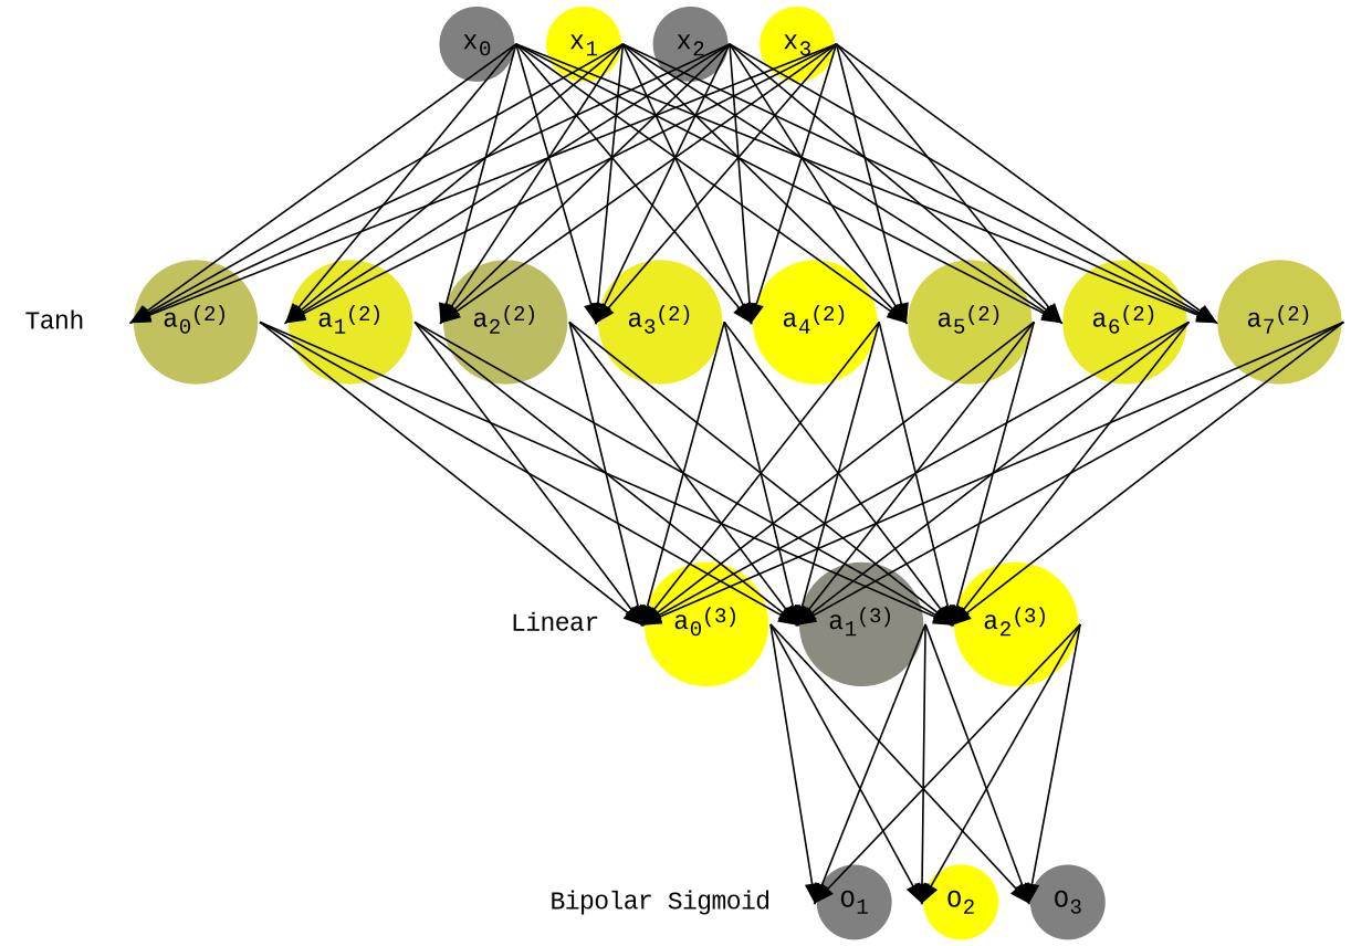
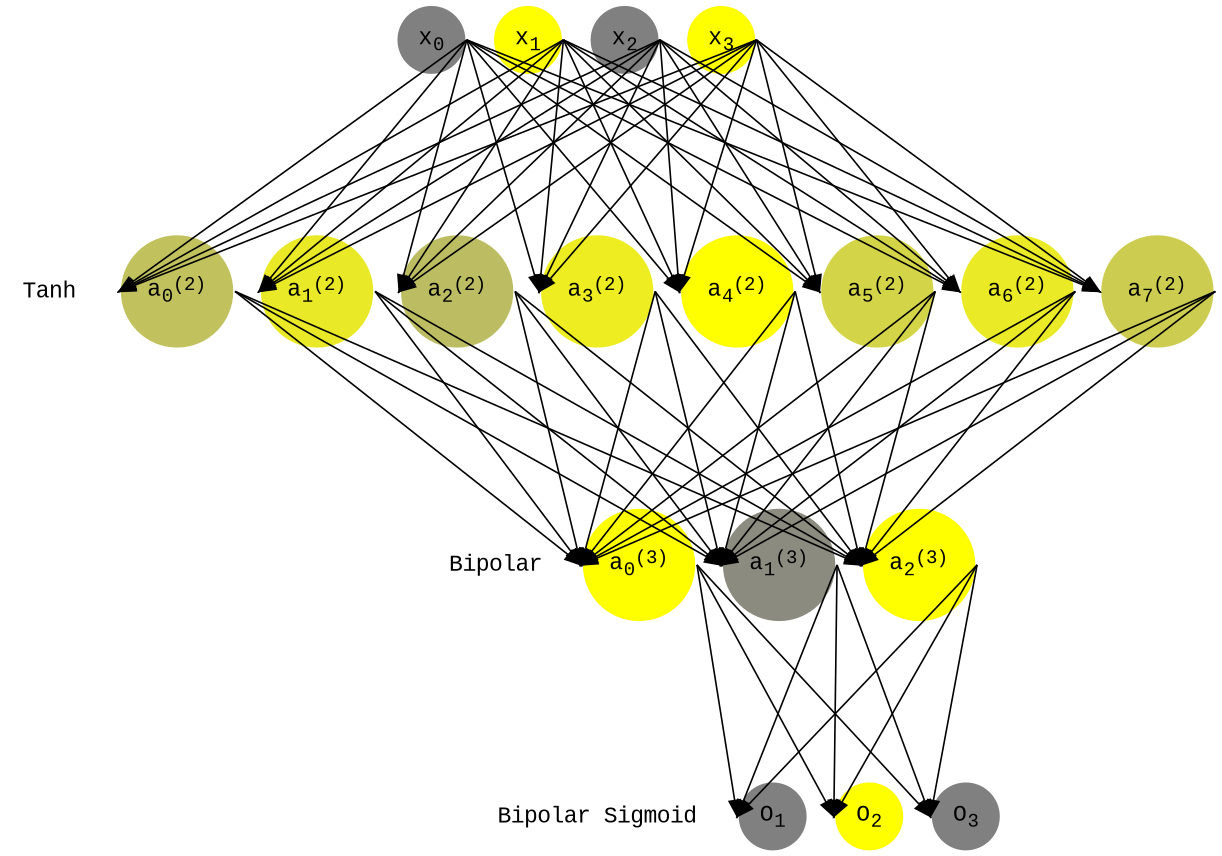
  digraph {
    rankdir=TB
    ranksep=1.4
    splines=false
    fontname="Liberation Mono"
    node [color="0.1667, 0.0, 0.5" fillcolor="0.1667, 0.0, 0.5" shape=circle style=filled fontname="Liberation Mono"]
    edge [headport=w style=solid tailport=e fontname="Liberation Mono"]
    n1 [label=<x<sub>0</sub>>]
    n2 [color="0.1667, 1.0, 1.0" fillcolor="0.1667, 1.0, 1.0" label=<x<sub>1</sub>>]
    n3 [label=<x<sub>2</sub>>]
    n4 [color="0.1667, 1.0, 1.0" fillcolor="0.1667, 1.0, 1.0" label=<x<sub>3</sub>>]
    n5 [color="0.1667, 0.509379, 0.754689" fillcolor="0.1667, 0.509379, 0.754689" label=<a<sub>0</sub><sup>(2)</sup>>]
    n6 [color="0.1667, 0.827550, 0.913775" fillcolor="0.1667, 0.827550, 0.913775" label=<a<sub>1</sub><sup>(2)</sup>>]
    n7 [color="0.1667, 0.476708, 0.738354" fillcolor="0.1667, 0.476708, 0.738354" label=<a<sub>2</sub><sup>(2)</sup>>]
    n8 [color="0.1667, 0.858360, 0.929180" fillcolor="0.1667, 0.858360, 0.929180" label=<a<sub>3</sub><sup>(2)</sup>>]
    n9 [color="0.1667, 0.999431, 0.999715" fillcolor="0.1667, 0.999431, 0.999715" label=<a<sub>4</sub><sup>(2)</sup>>]
    n10 [color="0.1667, 0.659241, 0.829620" fillcolor="0.1667, 0.659241, 0.829620" label=<a<sub>5</sub><sup>(2)</sup>>]
    n11 [color="0.1667, 0.832008, 0.916004" fillcolor="0.1667, 0.832008, 0.916004" label=<a<sub>6</sub><sup>(2)</sup>>]
    n12 [color="0.1667, 0.600187, 0.800094" fillcolor="0.1667, 0.600187, 0.800094" label=<a<sub>7</sub><sup>(2)</sup>>]
    n13 [color="0.1667, 1.897376, 1.448688" fillcolor="0.1667, 1.897376, 1.448688" label=<a<sub>0</sub><sup>(3)</sup>>]
    n14 [color="0.1667, 0.087543, 0.543771" fillcolor="0.1667, 0.087543, 0.543771" label=<a<sub>1</sub><sup>(3)</sup>>]
    n15 [color="0.1667, 1.110047, 1.055023" fillcolor="0.1667, 1.110047, 1.055023" label=<a<sub>2</sub><sup>(3)</sup>>]
    n16 [label=<O<sub>1</sub>>]
    n17 [color="0.1667, 1.0, 1.0" fillcolor="0.1667, 1.0, 1.0" label=<O<sub>2</sub>>]
    n18 [label=<O<sub>3</sub>>]
    n19 [label=Tanh shape=plaintext color="" fillcolor="" style=""]
-   n20 [label=Linear shape=plaintext color="" fillcolor="" style=""]
+   n20 [label=Bipolar shape=plaintext color="" fillcolor="" style=""]
    n21 [label="Bipolar Sigmoid" shape=plaintext color="" fillcolor="" style=""]
    subgraph sub_1 {
      n1
    }
    subgraph sub_2 {
      n2
    }
    subgraph sub_3 {
      n3
    }
    subgraph sub_4 {
      n4
    }
    subgraph sub_5 {
      n5
    }
    subgraph sub_6 {
      n6
    }
    subgraph sub_7 {
      n7
    }
    subgraph sub_8 {
      n8
    }
    subgraph sub_9 {
      n9
    }
    subgraph sub_10 {
      n10
    }
    subgraph sub_11 {
      n11
    }
    subgraph sub_12 {
      n12
    }
    subgraph sub_13 {
      n13
    }
    subgraph sub_14 {
      n14
    }
    subgraph sub_15 {
      n15
    }
    subgraph sub_16 {
      n16
    }
    subgraph sub_17 {
      n17
    }
    subgraph sub_18 {
      n18
    }
    subgraph sub_19 {
      rank=same
      n1
      n2
      n3
      n4
    }
    subgraph sub_20 {
      rank=same
      n5
      n6
      n7
      n8
      n9
      n10
      n11
      n12
    }
    subgraph sub_21 {
      rank=same
      n13
      n14
      n15
    }
    subgraph sub_22 {
      rank=same
      n16
      n17
      n18
    }
    subgraph sub_23 {
      rank=same
      n5
      n19
    }
    subgraph sub_24 {
      rank=same
      n13
      n20
    }
    subgraph sub_25 {
      rank=same
      n16
      n21
    }
    n1 -> n2 [style=invis]
    n1 -> n5
    n1 -> n6
    n1 -> n7
    n1 -> n8
    n1 -> n9
    n1 -> n10
    n1 -> n11
    n1 -> n12
    n2 -> n3 [style=invis]
    n2 -> n5
    n2 -> n6
    n2 -> n7
    n2 -> n8
    n2 -> n9
    n2 -> n10
    n2 -> n11
    n2 -> n12
    n3 -> n4 [style=invis]
    n3 -> n5
    n3 -> n6
    n3 -> n7
    n3 -> n8
    n3 -> n9
    n3 -> n10
    n3 -> n11
    n3 -> n12
    n4 -> n5
    n4 -> n6
    n4 -> n7
    n4 -> n8
    n4 -> n9
    n4 -> n10
    n4 -> n11
    n4 -> n12
    n5 -> n6 [style=invis]
    n5 -> n13
    n5 -> n14
    n5 -> n15
    n6 -> n7 [style=invis]
    n6 -> n13
    n6 -> n14
    n6 -> n15
    n7 -> n8 [style=invis]
    n7 -> n13
    n7 -> n14
    n7 -> n15
    n8 -> n9 [style=invis]
    n8 -> n13
    n8 -> n14
    n8 -> n15
    n9 -> n10 [style=invis]
    n9 -> n13
    n9 -> n14
    n9 -> n15
    n10 -> n11 [style=invis]
    n10 -> n13
    n10 -> n14
    n10 -> n15
    n11 -> n12 [style=invis]
    n11 -> n13
    n11 -> n14
    n11 -> n15
    n12 -> n13
    n12 -> n14
    n12 -> n15
    n13 -> n14 [style=invis]
    n13 -> n16
    n13 -> n17
    n13 -> n18
    n14 -> n15 [style=invis]
    n14 -> n16
    n14 -> n17
    n14 -> n18
    n15 -> n16
    n15 -> n17
    n15 -> n18
    n16 -> n17 [style=invis]
    n17 -> n18 [style=invis]
    n19 -> n5 [style=invis]
    n20 -> n13 [style=invis]
    n21 -> n16 [style=invis]
  }
